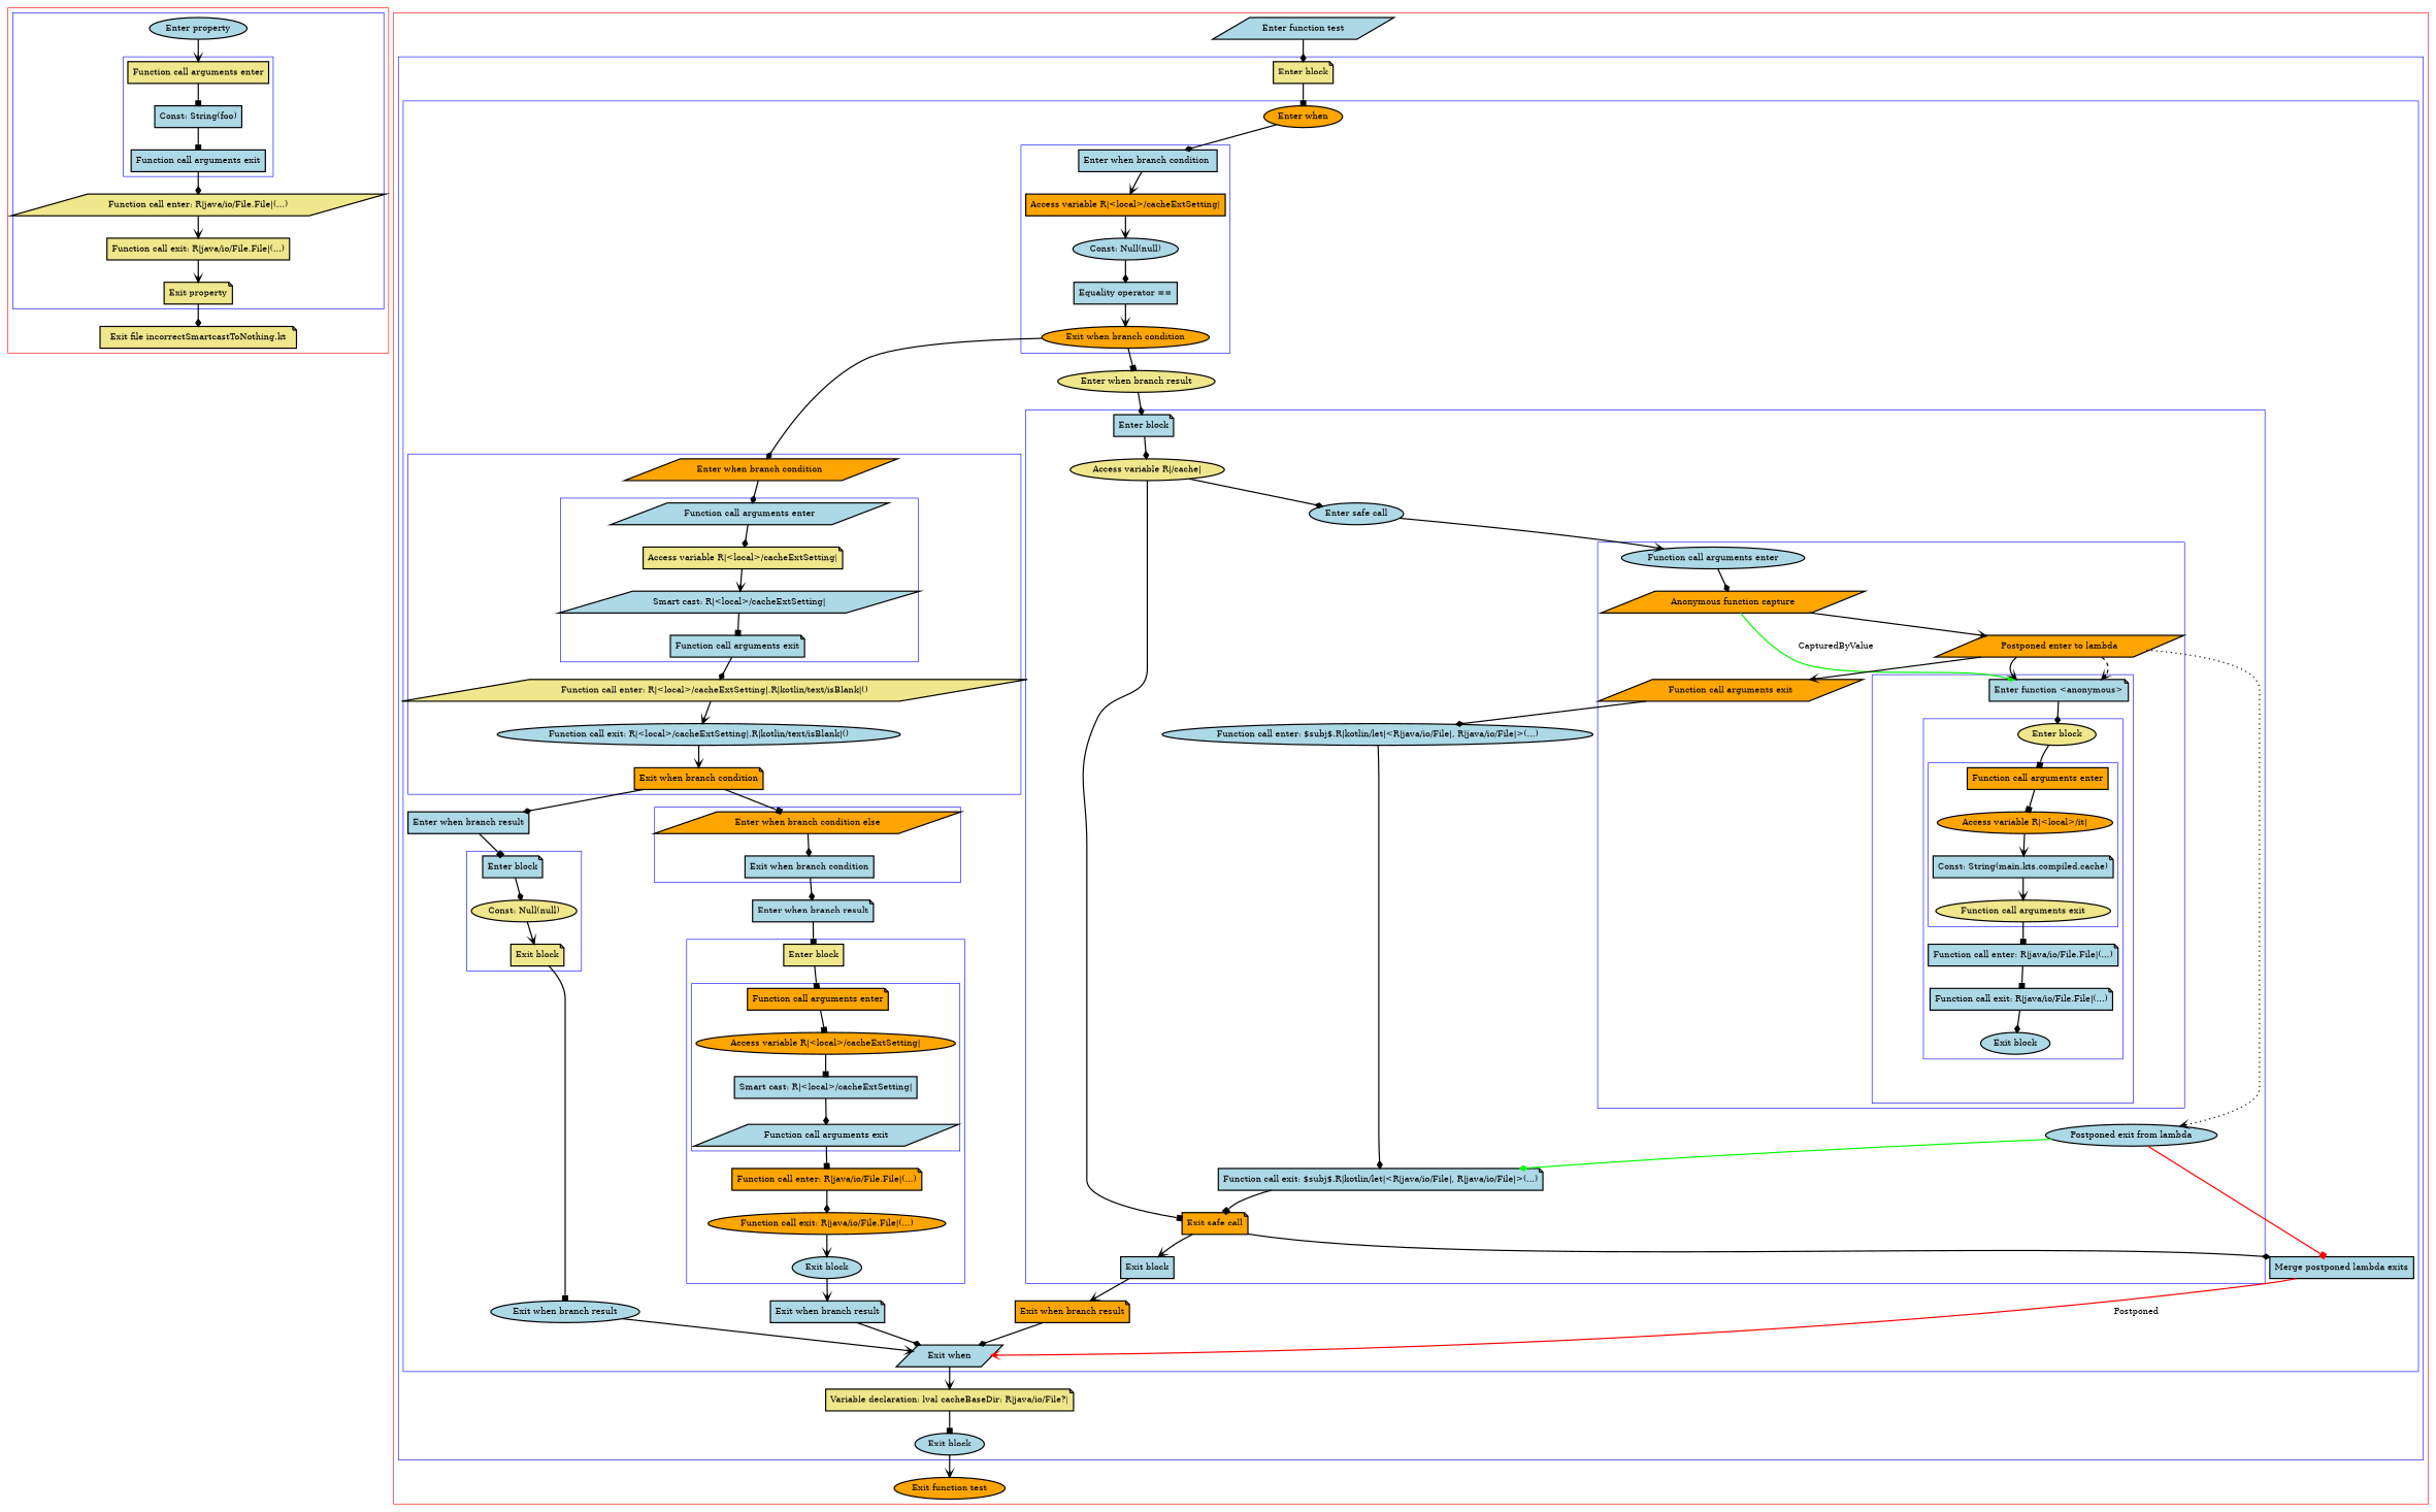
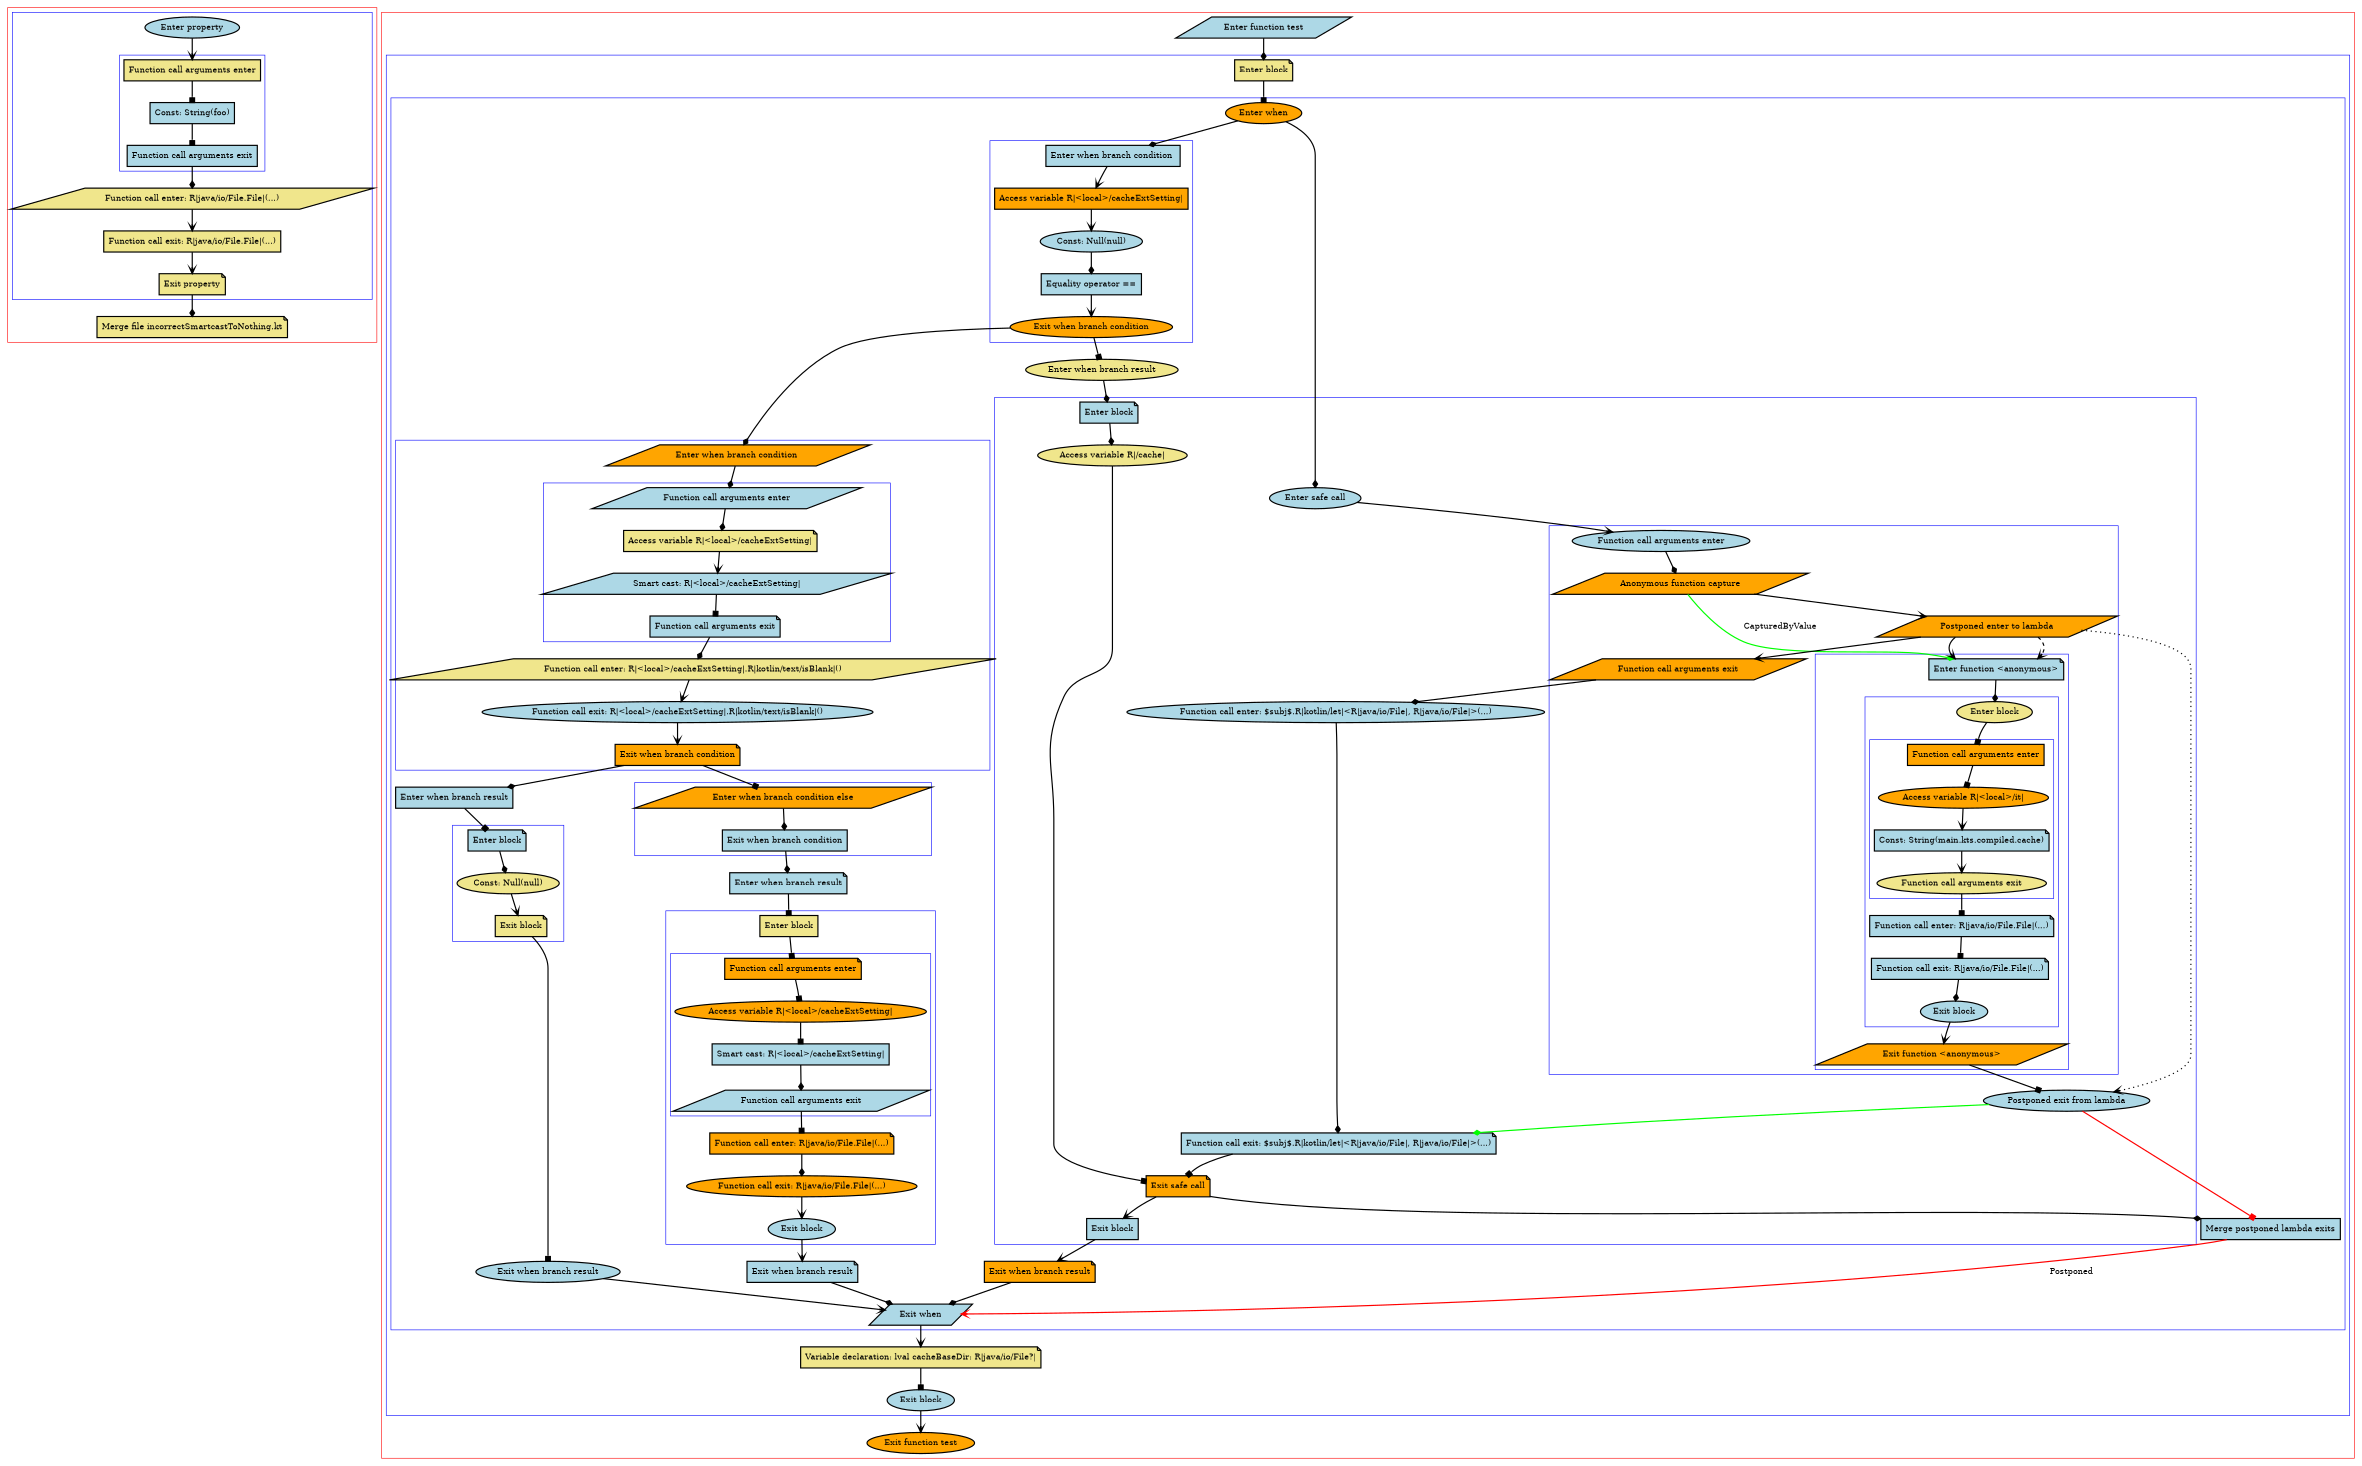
  digraph {
    nodesep=3
    node [fillcolor=lightblue penwidth=2 shape=ellipse style=filled]
    edge [arrowhead=diamond penwidth=2]
    n1 [fillcolor=khaki label="Function call arguments enter" shape=box]
    n2 [label="Const: String(foo)" shape=box]
    n3 [label="Function call arguments exit" shape=box]
    n4 [label="Enter property"]
    n5 [fillcolor=khaki label="Function call enter: R|java/io/File.File|(...)" shape=parallelogram]
    n6 [fillcolor=khaki label="Function call exit: R|java/io/File.File|(...)" shape=box]
    n7 [fillcolor=khaki label="Exit property" shape=note]
-   n8 [fillcolor=khaki label="Exit file incorrectSmartcastToNothing.kt" shape=note]
+   n8 [fillcolor=khaki label="Merge file incorrectSmartcastToNothing.kt" shape=note]
    n9 [label="Enter when branch condition " shape=box]
    n10 [fillcolor=orange label="Access variable R|<local>/cacheExtSetting|" shape=box]
    n11 [label="Const: Null(null)"]
    n12 [label="Equality operator ==" shape=box]
    n13 [fillcolor=orange label="Exit when branch condition"]
    n14 [label="Function call arguments enter" shape=parallelogram]
    n15 [fillcolor=khaki label="Access variable R|<local>/cacheExtSetting|" shape=note]
    n16 [label="Smart cast: R|<local>/cacheExtSetting|" shape=parallelogram]
    n17 [label="Function call arguments exit" shape=note]
    n18 [fillcolor=orange label="Enter when branch condition " shape=parallelogram]
    n19 [fillcolor=khaki label="Function call enter: R|<local>/cacheExtSetting|.R|kotlin/text/isBlank|()" shape=parallelogram]
    n20 [label="Function call exit: R|<local>/cacheExtSetting|.R|kotlin/text/isBlank|()"]
    n21 [fillcolor=orange label="Exit when branch condition" shape=note]
    n22 [fillcolor=orange label="Enter when branch condition else" shape=parallelogram]
    n23 [label="Exit when branch condition" shape=box]
    n24 [fillcolor=orange label="Function call arguments enter" shape=note]
    n25 [fillcolor=orange label="Access variable R|<local>/cacheExtSetting|"]
    n26 [label="Smart cast: R|<local>/cacheExtSetting|" shape=box]
    n27 [label="Function call arguments exit" shape=parallelogram]
    n28 [fillcolor=khaki label="Enter block" shape=box]
    n29 [fillcolor=orange label="Function call enter: R|java/io/File.File|(...)" shape=note]
    n30 [fillcolor=orange label="Function call exit: R|java/io/File.File|(...)"]
    n31 [label="Exit block"]
    n32 [label="Enter block" shape=note]
    n33 [fillcolor=khaki label="Const: Null(null)"]
    n34 [fillcolor=khaki label="Exit block" shape=note]
    n35 [fillcolor=orange label="Function call arguments enter" shape=box]
    n36 [fillcolor=orange label="Access variable R|<local>/it|"]
    n37 [label="Const: String(main.kts.compiled.cache)" shape=note]
    n38 [fillcolor=khaki label="Function call arguments exit"]
    n39 [fillcolor=khaki label="Enter block"]
    n40 [label="Function call enter: R|java/io/File.File|(...)" shape=note]
    n41 [label="Function call exit: R|java/io/File.File|(...)" shape=note]
    n42 [label="Exit block"]
    n43 [label="Enter function <anonymous>" shape=note]
+   n44 [fillcolor=orange label="Exit function <anonymous>" shape=parallelogram]
    n45 [label="Function call arguments enter"]
    n46 [fillcolor=orange label="Anonymous function capture" shape=parallelogram]
    n47 [fillcolor=orange label="Postponed enter to lambda" shape=parallelogram]
    n48 [fillcolor=orange label="Function call arguments exit" shape=parallelogram]
    n49 [label="Enter block" shape=note]
    n50 [fillcolor=khaki label="Access variable R|/cache|"]
    n51 [label="Enter safe call"]
    n52 [label="Function call enter: $subj$.R|kotlin/let|<R|java/io/File|, R|java/io/File|>(...)"]
    n53 [label="Postponed exit from lambda"]
    n54 [label="Function call exit: $subj$.R|kotlin/let|<R|java/io/File|, R|java/io/File|>(...)" shape=note]
    n55 [fillcolor=orange label="Exit safe call" shape=note]
    n56 [label="Exit block" shape=box]
    n57 [fillcolor=orange label="Enter when"]
    n58 [label="Enter when branch result" shape=note]
    n59 [label="Exit when branch result" shape=note]
    n60 [label="Enter when branch result" shape=box]
    n61 [label="Exit when branch result"]
    n62 [fillcolor=khaki label="Enter when branch result"]
    n63 [fillcolor=orange label="Exit when branch result" shape=note]
    n64 [label="Merge postponed lambda exits" shape=box]
    n65 [label="Exit when" shape=parallelogram]
    n66 [fillcolor=khaki label="Enter block" shape=note]
    n67 [fillcolor=khaki label="Variable declaration: lval cacheBaseDir: R|java/io/File?|" shape=note]
    n68 [label="Exit block"]
    n69 [label="Enter function test" shape=parallelogram]
    n70 [fillcolor=orange label="Exit function test"]
    subgraph cluster_1 {
      color=red
      n8
      subgraph cluster_2 {
        color=blue
        n4
        n5
        n6
        n7
        subgraph cluster_3 {
          color=blue
          n1
          n2
          n3
        }
      }
    }
    subgraph cluster_4 {
      color=red
      n69
      n70
      subgraph cluster_5 {
        color=blue
        n66
        n67
        n68
        subgraph cluster_6 {
          color=blue
          n57
          n58
          n59
          n60
          n61
          n62
          n63
          n64
          n65
          subgraph cluster_7 {
            color=blue
            n9
            n10
            n11
            n12
            n13
          }
          subgraph cluster_8 {
            color=blue
            n18
            n19
            n20
            n21
            subgraph cluster_9 {
              color=blue
              n14
              n15
              n16
              n17
            }
          }
          subgraph cluster_10 {
            color=blue
            n22
            n23
          }
          subgraph cluster_11 {
            color=blue
            n28
            n29
            n30
            n31
            subgraph cluster_12 {
              color=blue
              n24
              n25
              n26
              n27
            }
          }
          subgraph cluster_13 {
            color=blue
            n32
            n33
            n34
          }
          subgraph cluster_14 {
            color=blue
            n49
            n50
            n51
            n52
            n53
            n54
            n55
            n56
            subgraph cluster_15 {
              color=blue
              n45
              n46
              n47
              n48
              subgraph cluster_16 {
                color=blue
                n43
+               n44
                subgraph cluster_17 {
                  color=blue
                  n39
                  n40
                  n41
                  n42
                  subgraph cluster_18 {
                    color=blue
                    n35
                    n36
                    n37
                    n38
                  }
                }
              }
            }
          }
        }
      }
    }
    n1 -> n2 [arrowhead=box]
    n2 -> n3 [arrowhead=box]
    n3 -> n5
    n4 -> n1 [arrowhead=vee]
    n5 -> n6 [arrowhead=vee]
    n6 -> n7 [arrowhead=vee]
    n7 -> n8 [color=black]
    n9 -> n10 [arrowhead=vee]
    n10 -> n11 [arrowhead=vee]
    n11 -> n12
    n12 -> n13 [arrowhead=vee]
    n13 -> n18
    n13 -> n62 [arrowhead=box]
    n14 -> n15
    n15 -> n16 [arrowhead=vee]
    n16 -> n17 [arrowhead=box]
    n17 -> n19
    n18 -> n14
    n19 -> n20 [arrowhead=vee]
    n20 -> n21 [arrowhead=vee]
    n21 -> n22 [arrowhead=box]
    n21 -> n60
    n22 -> n23
    n23 -> n58
    n24 -> n25 [arrowhead=box]
    n25 -> n26 [arrowhead=box]
    n26 -> n27
    n27 -> n29 [arrowhead=box]
    n28 -> n24 [arrowhead=box]
    n29 -> n30
    n30 -> n31 [arrowhead=vee]
    n31 -> n59 [arrowhead=vee]
    n32 -> n33
    n33 -> n34 [arrowhead=vee]
    n34 -> n61 [arrowhead=box]
    n35 -> n36 [arrowhead=box]
    n36 -> n37 [arrowhead=vee]
    n37 -> n38 [arrowhead=vee]
    n38 -> n40 [arrowhead=box]
    n39 -> n35 [arrowhead=box]
    n40 -> n41 [arrowhead=box]
    n41 -> n42
+   n42 -> n44 [arrowhead=vee]
    n43 -> n39
+   n44 -> n53 [arrowhead=box]
    n45 -> n46
    n46 -> n43 [color=green label=CapturedByValue]
    n46 -> n47 [arrowhead=vee]
    n47 -> n43 [arrowhead=vee]
    n47 -> n43 [arrowhead=vee style=dashed]
    n47 -> n48 [arrowhead=vee]
    n47 -> n53 [arrowhead=vee style=dotted]
    n48 -> n52
    n49 -> n50
-   n50 -> n51
+   n57 -> n51
    n50 -> n55 [arrowhead=box]
    n51 -> n45 [arrowhead=vee]
    n52 -> n54
    n53 -> n54 [color=green]
    n53 -> n64 [arrowhead=box color=red]
    n54 -> n55 [arrowhead=box]
    n55 -> n56 [arrowhead=vee]
    n55 -> n64
    n56 -> n63 [arrowhead=vee]
    n57 -> n9
    n58 -> n28 [arrowhead=box]
    n59 -> n65
    n60 -> n32 [arrowhead=box]
    n61 -> n65 [arrowhead=vee]
    n62 -> n49
    n63 -> n65
    n64 -> n65 [arrowhead=vee color=red label=Postponed]
    n65 -> n67 [arrowhead=vee]
    n66 -> n57 [arrowhead=box]
    n67 -> n68 [arrowhead=box]
    n68 -> n70 [arrowhead=vee]
    n69 -> n66
  }
